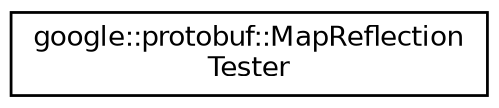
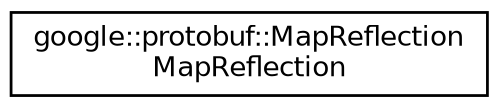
  digraph {
    rankdir=TB
-   n1 [color=black fillcolor=white fontname=Helvetica fontsize=10 height=0.2 label="google::protobuf::MapReflection\lTester" shape=record style=filled width=0.4]
+   n1 [color=black fillcolor=white fontname=Helvetica fontsize=10 height=0.2 label="google::protobuf::MapReflection\lMapReflection" shape=record style=filled width=0.4]
  }
